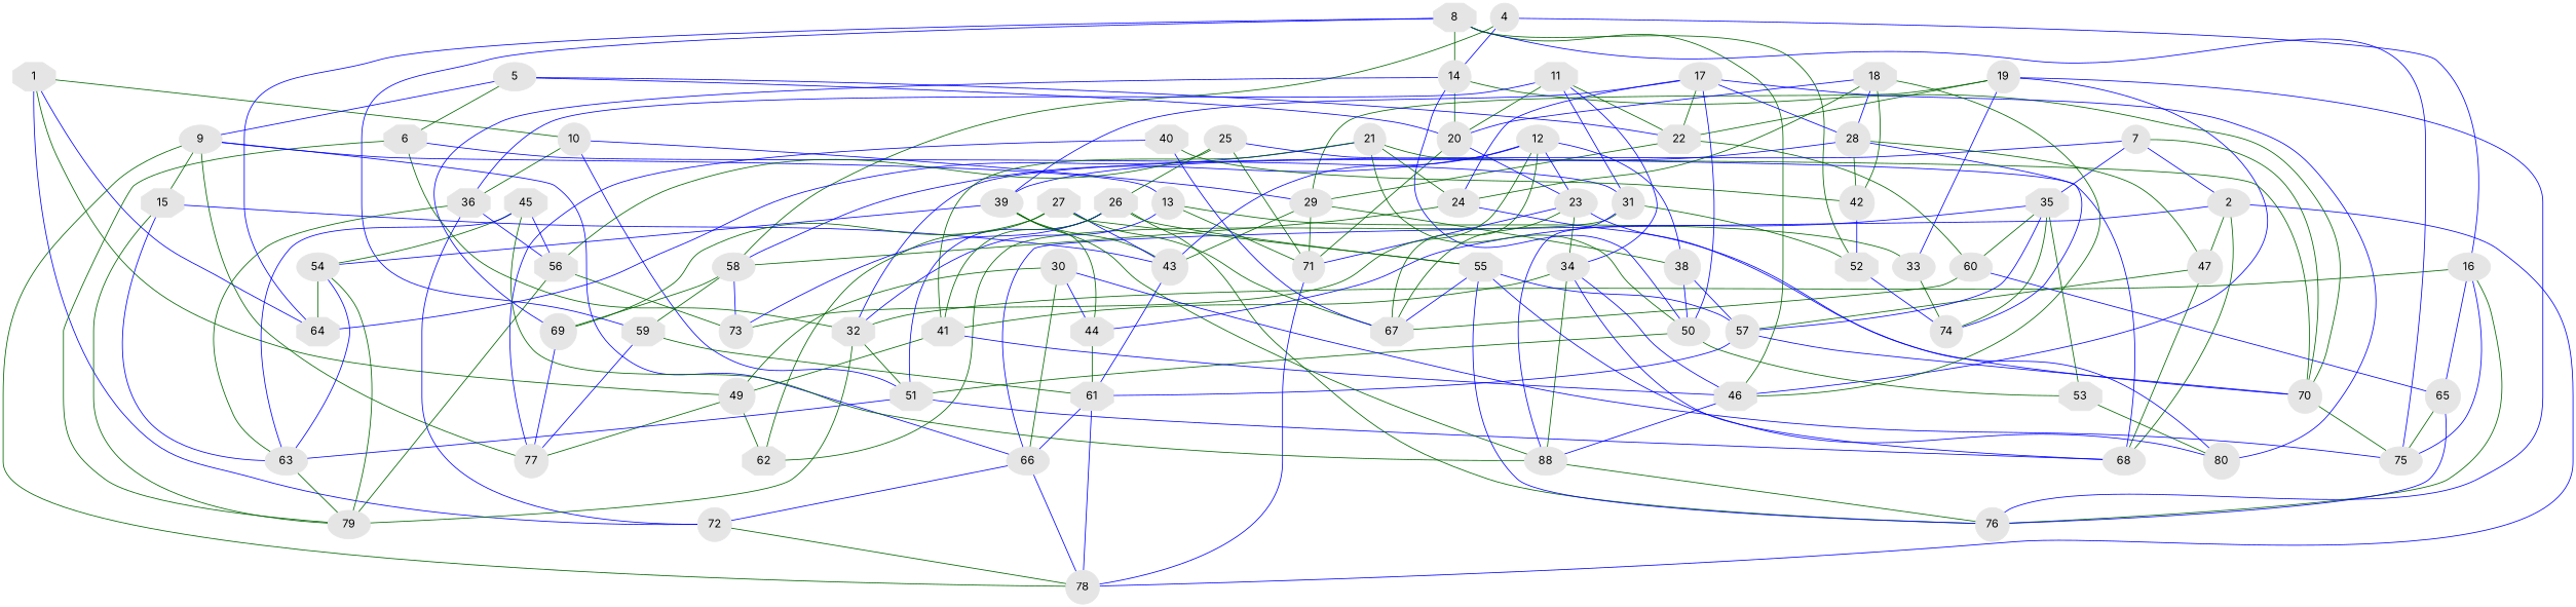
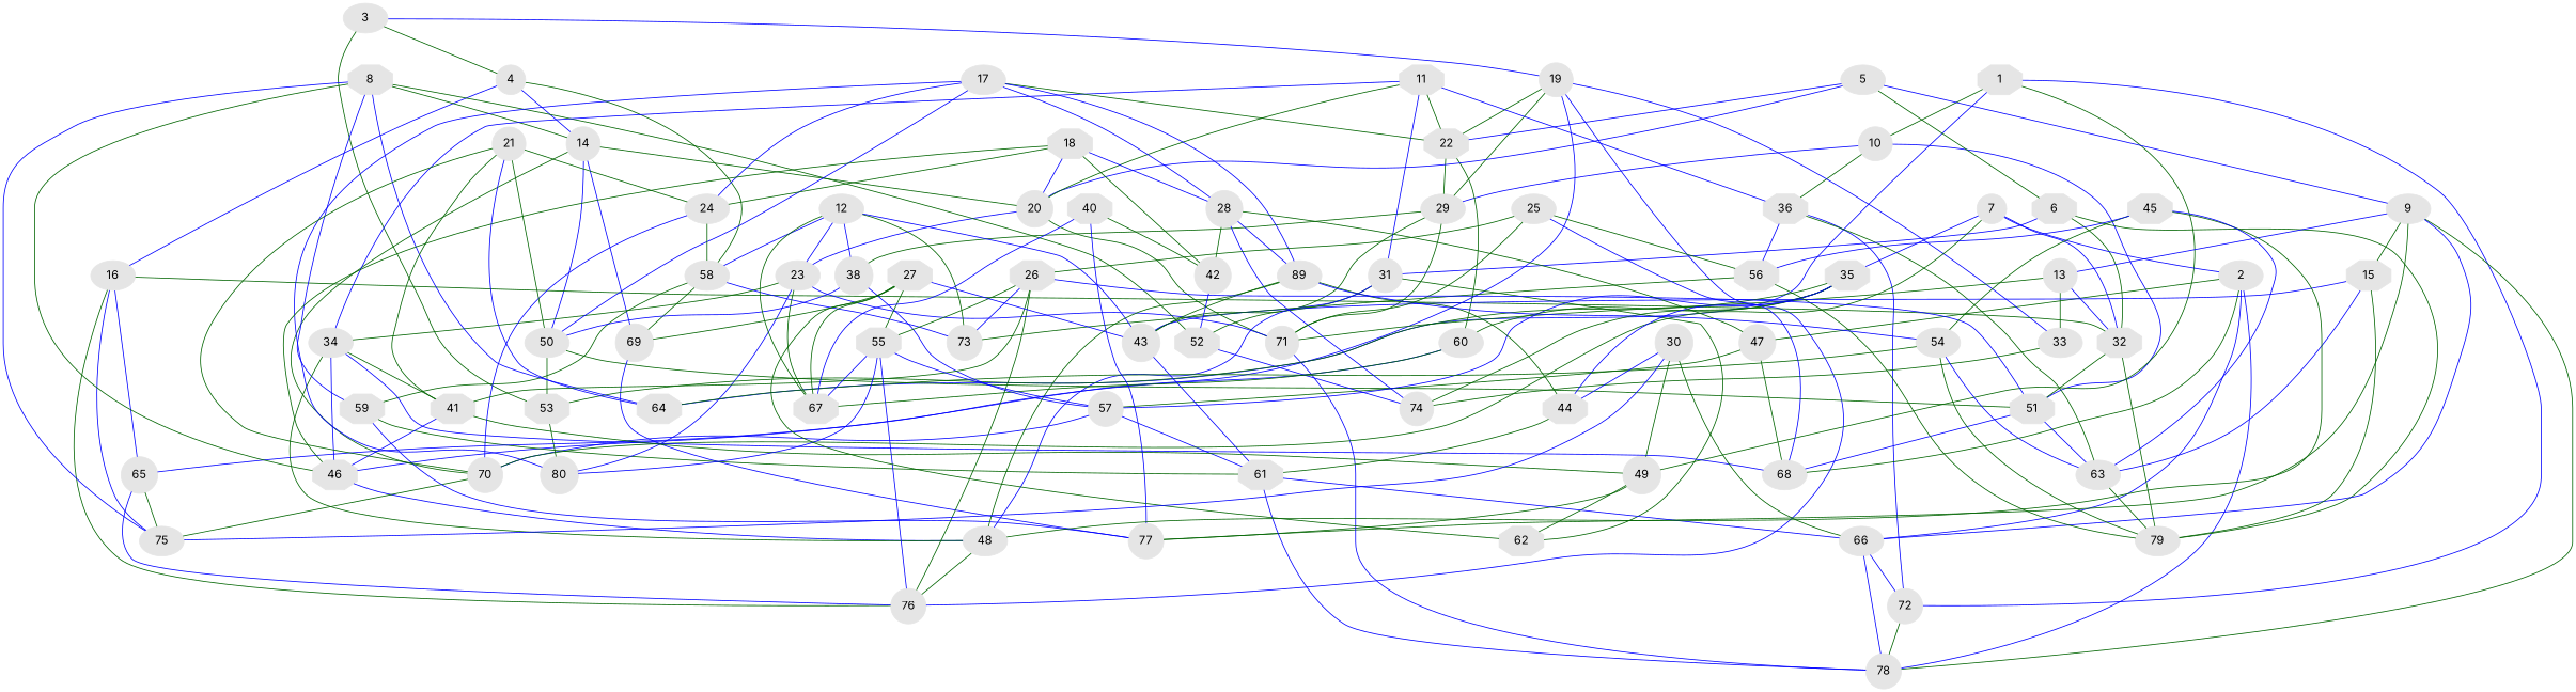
  graph {
    fontname=Inter
    node [color=gray90 fontname=Inter shape=circle style=filled]
    edge [color=darkgreen fontname=Inter weight=1.0]
    10
    1 [shape=octagon]
    49
    64 [shape=octagon]
    72
    29 [shape=ellipse]
    36 [shape=octagon]
    51 [shape=octagon]
    77
    62 [shape=octagon]
    78
    2 [shape=ellipse]
    47
    66 [shape=ellipse]
    68 [shape=ellipse]
    57
+   3 [shape=ellipse]
    4
    19
    53 [shape=octagon]
    14
    16 [shape=ellipse]
    58 [shape=ellipse]
    22 [shape=octagon]
    46 [shape=octagon]
    33 [shape=ellipse]
    76
    80
    20
    70
    50 [shape=ellipse]
    69
    32 [shape=octagon]
    75 [shape=ellipse]
    65
    59 [shape=octagon]
    73
    5 [shape=ellipse]
    6 [shape=octagon]
    9 [shape=ellipse]
    31
    79 [shape=ellipse]
    13
    15 [shape=octagon]
    23 [shape=ellipse]
    71
    60 [shape=ellipse]
    52 [shape=octagon]
-   48 [shape=ellipse label=88]
+   48 [shape=ellipse]
    7
    35 [shape=octagon]
    74
    44 [shape=octagon]
    54 [shape=ellipse]
    63 [shape=ellipse]
    8 [shape=octagon]
    61 [shape=octagon]
    43
    38
    56 [shape=octagon]
    11 [shape=octagon]
    34 [shape=ellipse]
    41 [shape=octagon]
    12 [shape=ellipse]
    67 [shape=octagon]
    17 [shape=ellipse]
    24 [shape=ellipse]
    28
-   39 [shape=ellipse]
+   39 [shape=ellipse label=89]
    42
    18 [shape=octagon]
    21
    25 [shape=ellipse]
    26 [shape=octagon]
    55 [shape=octagon]
    27 [shape=octagon]
    30
    40 [shape=octagon]
    45 [shape=octagon]
    10 -- 29 [color=blue]
    10 -- 36
    10 -- 51 [color=blue]
    1 -- 10
    1 -- 49
    1 -- 64 [color=blue]
    1 -- 72 [color=blue]
    49 -- 77
    49 -- 62
    72 -- 78
    29 -- 71
    29 -- 43
    29 -- 38
    36 -- 72 [color=blue]
    36 -- 63
    36 -- 56 [color=blue]
    51 -- 68 [color=blue]
    51 -- 63 [color=blue]
    2 -- 78 [color=blue]
    2 -- 47
    2 -- 66 [color=blue]
    2 -- 68
    47 -- 68
    47 -- 57
    66 -- 72 [color=blue]
    66 -- 78 [color=blue]
    57 -- 70 [color=blue]
    57 -- 61 [color=blue]
+   3 -- 4
+   3 -- 19 [color=blue]
+   3 -- 53 [weight=2.0]
    4 -- 14 [color=blue]
    4 -- 16 [color=blue]
    4 -- 58
    19 -- 29
    19 -- 22
    19 -- 46 [color=blue]
    19 -- 33 [color=blue]
    19 -- 76 [color=blue]
    53 -- 80
    14 -- 20
    14 -- 70
    14 -- 50 [color=blue]
    14 -- 69 [color=blue]
    16 -- 76
    16 -- 32
    16 -- 75 [color=blue weight=2.0]
    16 -- 65 [color=blue]
    58 -- 69
    58 -- 59
    58 -- 73 [color=blue]
    22 -- 29
    22 -- 60
    46 -- 48 [color=blue]
    33 -- 74
    20 -- 23 [color=blue]
    20 -- 71
    70 -- 75
    50 -- 51
    50 -- 53
    69 -- 77 [color=blue]
    32 -- 51
    32 -- 79
    65 -- 76 [color=blue]
    65 -- 75
    59 -- 77 [color=blue]
    59 -- 61
    5 -- 22 [color=blue]
    5 -- 20 [color=blue]
    5 -- 6
    5 -- 9 [color=blue]
    6 -- 32
    6 -- 31 [color=blue]
    6 -- 79
    9 -- 77
    9 -- 78
    9 -- 66 [color=blue]
    9 -- 13 [color=blue]
    9 -- 15
    31 -- 62
    31 -- 52 [weight=2.0]
    31 -- 48 [color=blue]
    13 -- 33
    13 -- 32 [color=blue]
    13 -- 71
    15 -- 79
    15 -- 63 [color=blue]
    15 -- 43 [color=blue]
    23 -- 80 [color=blue]
    23 -- 71 [color=blue]
    23 -- 34
    23 -- 67
    71 -- 78 [color=blue]
    60 -- 65 [color=blue]
    60 -- 67
    52 -- 74 [color=blue]
    48 -- 76
    7 -- 2 [color=blue]
    7 -- 70
    7 -- 32 [color=blue]
    7 -- 35 [color=blue]
    35 -- 57 [color=blue]
    35 -- 53
    35 -- 60
    35 -- 74
    35 -- 44 [color=blue]
    44 -- 61
    54 -- 64
    54 -- 79
    54 -- 63 [color=blue]
    63 -- 79
    8 -- 64 [color=blue]
    8 -- 14
    8 -- 46
    8 -- 75 [color=blue]
    8 -- 59 [color=blue]
    8 -- 52
    61 -- 78 [color=blue]
    61 -- 66 [color=blue]
    43 -- 61 [color=blue]
    38 -- 57 [color=blue]
    38 -- 50 [color=blue]
    56 -- 73
    56 -- 79
    11 -- 36 [color=blue weight=2.0]
    11 -- 22
    11 -- 20
    11 -- 31 [color=blue]
    11 -- 34 [color=blue]
    34 -- 68 [color=blue]
    34 -- 46 [color=blue]
    34 -- 48
    34 -- 41
    41 -- 49 [weight=2.0]
    41 -- 46 [color=blue]
    12 -- 58 [color=blue]
    12 -- 73
    12 -- 23 [color=blue]
    12 -- 43 [color=blue]
    12 -- 38 [color=blue]
    12 -- 67
    17 -- 22
    17 -- 80 [color=blue]
    17 -- 50 [color=blue]
    17 -- 24 [color=blue]
    17 -- 28 [color=blue]
    17 -- 39 [color=blue]
    24 -- 58
    24 -- 70 [color=blue]
    28 -- 47
    28 -- 74 [color=blue]
    28 -- 39 [color=blue]
    28 -- 42
    39 -- 48
    39 -- 44
    39 -- 54 [color=blue]
    39 -- 43
    42 -- 52 [color=blue weight=2.0]
    18 -- 46
    18 -- 20 [color=blue]
    18 -- 24
    18 -- 28 [color=blue]
    18 -- 42 [weight=2.0]
    21 -- 64 [color=blue]
    21 -- 70
    21 -- 50
    21 -- 41
    21 -- 24 [weight=2.0]
    25 -- 68 [color=blue weight=2.0]
    25 -- 71
    25 -- 56 [weight=2.0]
    25 -- 26
    26 -- 51 [color=blue]
    26 -- 76
    26 -- 73 [color=blue]
    26 -- 41
    26 -- 55
    55 -- 57 [color=blue]
    55 -- 76 [color=blue]
    55 -- 80 [color=blue]
    55 -- 67 [color=blue]
    27 -- 62 [weight=2.0]
    27 -- 69
    27 -- 43 [color=blue]
    27 -- 67
    27 -- 55
    30 -- 49
    30 -- 66
    30 -- 75 [color=blue]
    30 -- 44 [color=blue]
    40 -- 77 [color=blue weight=2.0]
    40 -- 67 [color=blue]
    40 -- 42
    45 -- 48
    45 -- 54
    45 -- 63 [color=blue]
    45 -- 56 [color=blue]
  }
